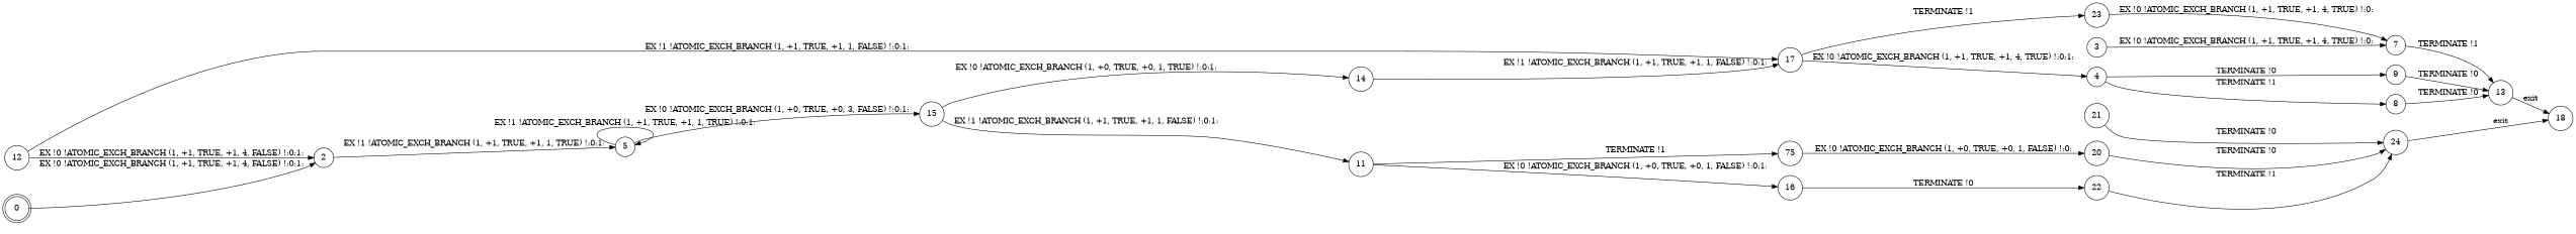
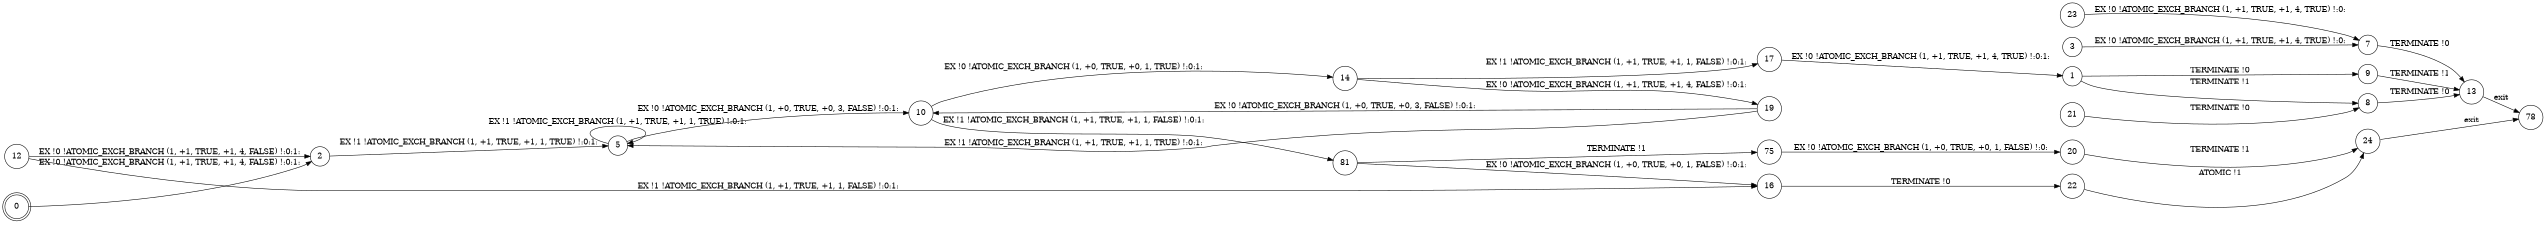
  digraph {
    rankdir=LR
    node [shape=circle]
    0 [peripheries=2]
    2
    5
    3
    7
-   4
+   4 [label=1]
    8
    9
-   10 [label=15]
+   10
    13
-   11
+   11 [label=81]
    14
    n13 [label=75]
    16
    12
    17
-   18
+   18 [label=78]
+   19
    20
    22
    23
    24
    21
    0 -> 2 [label="EX !0 !ATOMIC_EXCH_BRANCH (1, +1, TRUE, +1, 4, FALSE) !:0:1:"]
    2 -> 5 [label="EX !1 !ATOMIC_EXCH_BRANCH (1, +1, TRUE, +1, 1, TRUE) !:0:1:"]
    5 -> 5 [label="EX !1 !ATOMIC_EXCH_BRANCH (1, +1, TRUE, +1, 1, TRUE) !:0:1:"]
    5 -> 10 [label="EX !0 !ATOMIC_EXCH_BRANCH (1, +0, TRUE, +0, 3, FALSE) !:0:1:"]
    3 -> 7 [label="EX !0 !ATOMIC_EXCH_BRANCH (1, +1, TRUE, +1, 4, TRUE) !:0:"]
-   7 -> 13 [label="TERMINATE !1"]
+   7 -> 13 [label="TERMINATE !0"]
    4 -> 8 [label="TERMINATE !1"]
    4 -> 9 [label="TERMINATE !0"]
    8 -> 13 [label="TERMINATE !0"]
-   9 -> 13 [label="TERMINATE !0"]
+   9 -> 13 [label="TERMINATE !1"]
    10 -> 11 [label="EX !1 !ATOMIC_EXCH_BRANCH (1, +1, TRUE, +1, 1, FALSE) !:0:1:"]
    10 -> 14 [label="EX !0 !ATOMIC_EXCH_BRANCH (1, +0, TRUE, +0, 1, TRUE) !:0:1:"]
    13 -> 18 [label=exit]
    11 -> n13 [label="TERMINATE !1"]
    11 -> 16 [label="EX !0 !ATOMIC_EXCH_BRANCH (1, +0, TRUE, +0, 1, FALSE) !:0:1:"]
    14 -> 17 [label="EX !1 !ATOMIC_EXCH_BRANCH (1, +1, TRUE, +1, 1, FALSE) !:0:1:"]
+   14 -> 19 [label="EX !0 !ATOMIC_EXCH_BRANCH (1, +1, TRUE, +1, 4, FALSE) !:0:1:"]
    n13 -> 20 [label="EX !0 !ATOMIC_EXCH_BRANCH (1, +0, TRUE, +0, 1, FALSE) !:0:"]
    16 -> 22 [label="TERMINATE !0"]
    12 -> 2 [label="EX !0 !ATOMIC_EXCH_BRANCH (1, +1, TRUE, +1, 4, FALSE) !:0:1:"]
-   12 -> 17 [label="EX !1 !ATOMIC_EXCH_BRANCH (1, +1, TRUE, +1, 1, FALSE) !:0:1:"]
+   12 -> 16 [label="EX !1 !ATOMIC_EXCH_BRANCH (1, +1, TRUE, +1, 1, FALSE) !:0:1:"]
    17 -> 4 [label="EX !0 !ATOMIC_EXCH_BRANCH (1, +1, TRUE, +1, 4, TRUE) !:0:1:"]
-   17 -> 23 [label="TERMINATE !1"]
-   20 -> 24 [label="TERMINATE !0"]
-   22 -> 24 [label="TERMINATE !1"]
+   19 -> 5 [label="EX !1 !ATOMIC_EXCH_BRANCH (1, +1, TRUE, +1, 1, TRUE) !:0:1:"]
+   19 -> 10 [label="EX !0 !ATOMIC_EXCH_BRANCH (1, +0, TRUE, +0, 3, FALSE) !:0:1:"]
+   20 -> 24 [label="TERMINATE !1"]
+   22 -> 24 [label="ATOMIC !1"]
    23 -> 7 [label="EX !0 !ATOMIC_EXCH_BRANCH (1, +1, TRUE, +1, 4, TRUE) !:0:"]
    24 -> 18 [label=exit]
-   21 -> 24 [label="TERMINATE !0"]
+   21 -> 8 [label="TERMINATE !0"]
  }
